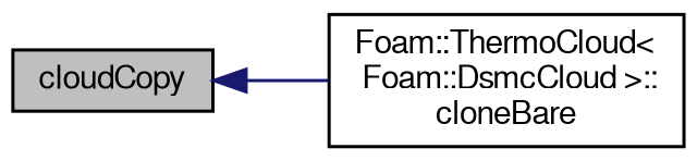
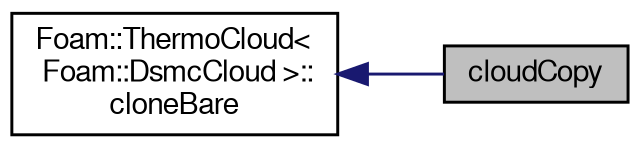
  digraph {
    rankdir=LR
    node [color=black fontname=FreeSans fontsize=10 shape=record]
    n1 [fillcolor=grey75 fontcolor=black height=0.2 label=cloudCopy style=filled width=0.4]
    n2 [height=0.2 label="Foam::ThermoCloud\<\l Foam::DsmcCloud \>::\lcloneBare" width=0.4]
-   n1 -> n2 [color=midnightblue dir=back fontname=FreeSans fontsize=10 labelfontname=FreeSans labelfontsize=10 style=solid]
+   n2 -> n1 [color=midnightblue dir=back fontname=FreeSans fontsize=10 labelfontname=FreeSans labelfontsize=10 style=solid]
  }
